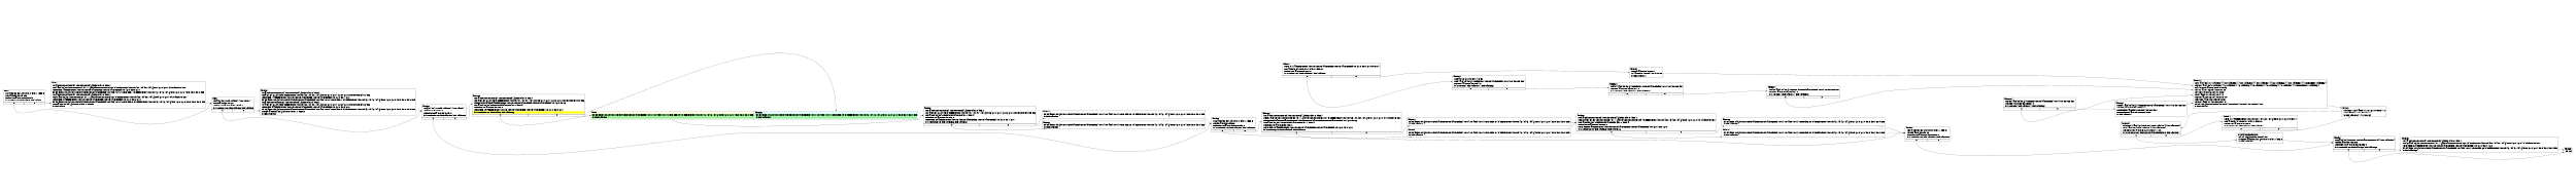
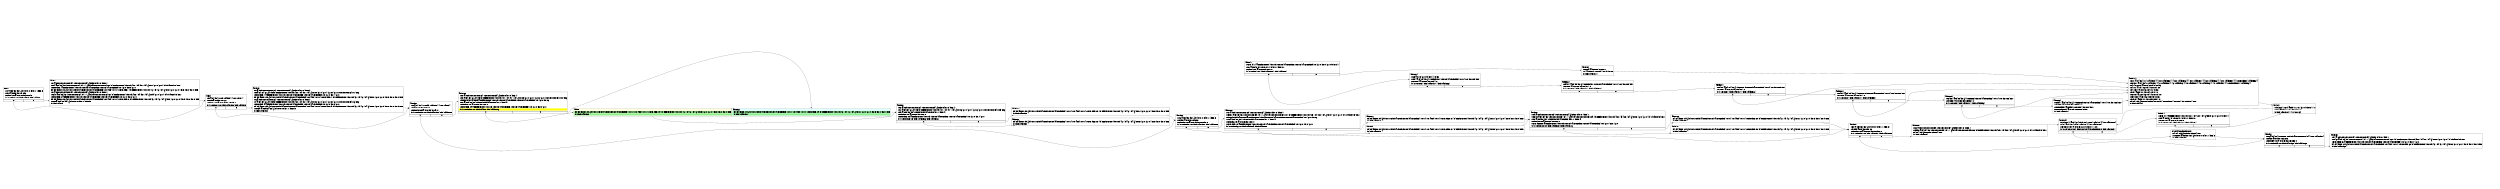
  digraph {
    fontname="DejaVu Sans"
    rankdir=LR
    node [fontname="DejaVu Sans" shape=none]
    edge [fontname="DejaVu Sans" headport=f tailport=fF]
    n1 [label=<<table border="0" cellspacing="0"> <tr><td port="f1" border="1" colspan="2"><table bgcolor="LightYellow" border="0"> <tr><td align="left">if.else:</td></tr> <tr><td bgcolor="lightgreen" align="left">  tail call fastcc void @print_numeric_influence(%struct.influence_data* nonnull %q, float* nonnull %arraydecay19, i8* getelementptr inbounds ([6 x i8], [6 x i8]* @.str.15, i64 0, i64 0), i32 3, i32 0, i32 1) #15</td></tr> <tr><td bgcolor="lightgreen" align="left">  br label %if.end20</td></tr> </table> </td> <td port="f2" border="1" colspan="2"><table bgcolor="LightCyan" border="0"> <tr><td align="left">if.then16:</td></tr> <tr><td bgcolor="lightgreen" align="left">  tail call fastcc void @print_numeric_influence(%struct.influence_data* nonnull %q, float* nonnull %arraydecay19, i8* getelementptr inbounds ([6 x i8], [6 x i8]* @.str.14, i64 0, i64 0), i32 5, i32 0, i32 0) #15</td></tr> <tr><td bgcolor="lightgreen" align="left">  br label %if.end20</td></tr> </table> </td></tr> </table>>]
    n2 [label=<<table  border="0" cellspacing="0"> <tr><td port="f" border="1" colspan="2"><table border="0"> <tr><td align="left">if.end20:</td></tr> <tr><td align="left">  %13 = load %struct._IO_FILE*, %struct._IO_FILE** @stderr, align 8, !tbaa !7</td></tr> <tr><td align="left">  %14 = tail call i64 @fwrite(i8* getelementptr inbounds ([17 x i8], [17 x i8]* @.str.16, i64 0, i64 0), i64 16, i64 1, %struct._IO_FILE* %13) #16</td></tr> <tr><td align="left">  %15 = load i32, i32* %is_territorial_influence, align 4, !tbaa !9</td></tr> <tr><td align="left">  %tobool23.not = icmp eq i32 %15, 0</td></tr> <tr><td align="left">  %arraydecay28 = getelementptr inbounds %struct.influence_data, %struct.influence_data* %q, i64 0, i32 4, i64 0</td></tr> <tr><td align="left">  br i1 %tobool23.not, label %if.else26, label %if.then24</td></tr> </table> </td></tr> <tr><td border="1" port="fT">T</td><td border="1" port="fF">F</td></tr> </table>>]
    n3 [label=<<table  border="0" cellspacing="0"> <tr><td port="f" border="1"><table border="0"> <tr><td align="left">if.then24:</td></tr> <tr><td align="left">  tail call fastcc void @print_numeric_influence(%struct.influence_data* nonnull %q, float* nonnull %arraydecay28, i8* getelementptr inbounds ([6 x i8], [6 x i8]* @.str.14, i64 0, i64 0), i32 5, i32 0, i32 0) #15</td></tr> <tr><td align="left">  br label %if.end30</td></tr> </table> </td></tr> </table>>]
    n4 [label=<<table  border="0" cellspacing="0"> <tr><td port="f" border="1"><table border="0"> <tr><td align="left">if.else26:</td></tr> <tr><td align="left">  tail call fastcc void @print_numeric_influence(%struct.influence_data* nonnull %q, float* nonnull %arraydecay28, i8* getelementptr inbounds ([6 x i8], [6 x i8]* @.str.15, i64 0, i64 0), i32 3, i32 0, i32 1) #15</td></tr> <tr><td align="left">  br label %if.end30</td></tr> </table> </td></tr> </table>>]
    n5 [label=<<table  border="0" cellspacing="0"> <tr><td port="f" border="1" colspan="2"><table border="0"> <tr><td align="left">entry:</td></tr> <tr><td align="left">  %0 = load i32, i32* @printmoyo, align 4, !tbaa !3</td></tr> <tr><td align="left">  %and = stderr i32 %0, 256</td></tr> <tr><td align="left">  %tobool.not = icmp eq i32 %and, 0</td></tr> <tr><td align="left">  br i1 %tobool.not, label %if.end, label %if.then</td></tr> </table> </td></tr> <tr><td border="1" port="fT">T</td><td border="1" port="fF">F</td></tr> </table>>]
    n6 [label=<<table  border="0" cellspacing="0"> <tr><td port="f" border="1"><table border="0"> <tr><td align="left">if.then:</td></tr> <tr><td align="left">  %1 = load %struct._IO_FILE*, %struct._IO_FILE** @stderr, align 8, !tbaa !7</td></tr> <tr><td align="left">  %call = tail call i32 (%struct._IO_FILE*, i8*, ...) @fprintf(%struct._IO_FILE* %1, i8* getelementptr inbounds ([25 x i8], [25 x i8]* @.str.7, i64 0, i64 0), i8* %info_string) #14</td></tr> <tr><td align="left">  %arraydecay = getelementptr inbounds %struct.influence_data, %struct.influence_data* %q, i64 0, i32 5, i64 0</td></tr> <tr><td align="left">  tail call fastcc void @print_numeric_influence(%struct.influence_data* %q, float* nonnull %arraydecay, i8* getelementptr inbounds ([6 x i8], [6 x i8]* @.str.8, i64 0, i64 0), i32 3, i32 0, i32 0) #15</td></tr> <tr><td align="left">  %2 = load %struct._IO_FILE*, %struct._IO_FILE** @stderr, align 8, !tbaa !7</td></tr> <tr><td align="left">  %call1 = tail call i32 (%struct._IO_FILE*, i8*, ...) @fprintf(%struct._IO_FILE* %2, i8* getelementptr inbounds ([25 x i8], [25 x i8]* @.str.9, i64 0, i64 0), i8* %info_string) #14</td></tr> <tr><td align="left">  %arraydecay2 = getelementptr inbounds %struct.influence_data, %struct.influence_data* %q, i64 0, i32 6, i64 0</td></tr> <tr><td align="left">  tail call fastcc void @print_numeric_influence(%struct.influence_data* %q, float* nonnull %arraydecay2, i8* getelementptr inbounds ([6 x i8], [6 x i8]* @.str.8, i64 0, i64 0), i32 3, i32 0, i32 0) #15</td></tr> <tr><td align="left">  %.pre = load i32, i32* @printmoyo, align 4, !tbaa !3</td></tr> <tr><td align="left">  br label %if.end</td></tr> </table> </td></tr> </table>>]
    n7 [label=<<table  border="0" cellspacing="0"> <tr><td port="f" border="1" colspan="2"><table border="0"> <tr><td align="left">if.end:</td></tr> <tr><td align="left">  %3 = phi i32 [ %.pre, %if.then ], [ %0, %entry ]</td></tr> <tr><td align="left">  %and3 = and i32 %3, 64</td></tr> <tr><td align="left">  %tobool4.not = icmp eq i32 %and3, 0</td></tr> <tr><td align="left">  br i1 %tobool4.not, label %if.end10, label %if.then5</td></tr> </table> </td></tr> <tr><td border="1" port="fT">T</td><td border="1" port="fF">F</td></tr> </table>>]
    n8 [label=<<table  border="0" cellspacing="0"> <tr><td port="f" border="1"><table border="0"> <tr><td align="left">if.then5:</td></tr> <tr><td align="left">  %4 = load %struct._IO_FILE*, %struct._IO_FILE** @stderr, align 8, !tbaa !7</td></tr> <tr><td align="left">  %5 = tail call i64 @fwrite(i8* getelementptr inbounds ([21 x i8], [21 x i8]* @.str.10, i64 0, i64 0), i64 20, i64 1, %struct._IO_FILE* %4) #16</td></tr> <tr><td align="left">  %arraydecay7 = getelementptr inbounds %struct.influence_data, %struct.influence_data* %q, i64 0, i32 7, i64 0</td></tr> <tr><td align="left">  tail call fastcc void @print_numeric_influence(%struct.influence_data* %q, float* nonnull %arraydecay7, i8* getelementptr inbounds ([6 x i8], [6 x i8]* @.str.11, i64 0, i64 0), i32 3, i32 0, i32 0) #15</td></tr> <tr><td align="left">  %6 = load %struct._IO_FILE*, %struct._IO_FILE** @stderr, align 8, !tbaa !7</td></tr> <tr><td align="left">  %7 = tail call i64 @fwrite(i8* getelementptr inbounds ([21 x i8], [21 x i8]* @.str.12, i64 0, i64 0), i64 20, i64 1, %struct._IO_FILE* %6) #16</td></tr> <tr><td align="left">  %arraydecay9 = getelementptr inbounds %struct.influence_data, %struct.influence_data* %q, i64 0, i32 8, i64 0</td></tr> <tr><td align="left">  tail call fastcc void @print_numeric_influence(%struct.influence_data* %q, float* nonnull %arraydecay9, i8* getelementptr inbounds ([6 x i8], [6 x i8]* @.str.11, i64 0, i64 0), i32 3, i32 0, i32 0) #15</td></tr> <tr><td align="left">  %.pre99 = load i32, i32* @printmoyo, align 4, !tbaa !3</td></tr> <tr><td align="left">  br label %if.end10</td></tr> </table> </td></tr> </table>>]
    n9 [label=<<table  border="0" cellspacing="0"> <tr><td port="f" border="1" colspan="2"><table border="0"> <tr><td align="left">if.end10:</td></tr> <tr><td align="left">  %8 = phi i32 [ %.pre99, %if.then5 ], [ %3, %if.end ]</td></tr> <tr><td align="left">  %9 = trunc i32 %8 to i8</td></tr> <tr><td align="left">  %tobool12.pre = icmp sgt i8 %9, -1</td></tr> <tr><td align="left">  br i1 %tobool12.not, label %if.end30, label %if.then13</td></tr> </table> </td></tr> <tr><td border="1" port="fT">T</td><td border="1" port="fF">F</td></tr> </table>>]
    n10 [label=<<table  border="0" cellspacing="0"> <tr><td port="f" border="1" colspan="2"><table border="0"> <tr><td align="left">if.then13:</td></tr> <tr><td align="left">  %10 = load %struct._IO_FILE*, %struct._IO_FILE** @stderr, align 8, !tbaa !7</td></tr> <tr><td align="left">  %11 = tail call i64 @fwrite(i8* getelementptr inbounds ([17 x i8], [17 x i8]* @.str.13, i64 0, i64 0), i64 16, i64 1, %struct._IO_FILE* %10) #16</td></tr> <tr><td align="left">  %is_territorial_influence = getelementptr inbounds %struct.influence_data, %struct.influence_data* %q, i64 0, i32 16</td></tr> <tr><td align="left">  %12 = load i32, i32* %is_territorial_influence, align 4, !tbaa !9</td></tr> <tr><td align="left">  %tobool15.not = icmp eq i32 %12, 0</td></tr> <tr><td align="left">  %arraydecay19 = getelementptr inbounds %struct.influence_data, %struct.influence_data* %q, i64 0, i32 3, i64 0</td></tr> <tr><td bgcolor="yellow" align="left">  br i1 %tobool15.not, label %if.else, label %if.then16</td></tr> </table> </td></tr> <tr><td border="1" port="fT">T</td><td border="1" port="fF">F</td></tr> </table>>]
    n11 [label=<<table  border="0" cellspacing="0"> <tr><td port="f" border="1" colspan="2"><table border="0"> <tr><td align="left">if.end30:</td></tr> <tr><td align="left">  %16 = load i32, i32* @printmoyo, align 4, !tbaa !3</td></tr> <tr><td align="left">  %and31 = and i32 %16, 32</td></tr> <tr><td align="left">  %tobool32.not = icmp eq i32 %and31, 0</td></tr> <tr><td align="left">  br i1 %tobool32.not, label %if.end52, label %if.then33</td></tr> </table> </td></tr> <tr><td border="1" port="fT">T</td><td border="1" port="fF">F</td></tr> </table>>]
    n12 [label=<<table  border="0" cellspacing="0"> <tr><td port="f" border="1" colspan="2"><table border="0"> <tr><td align="left">if.then33:</td></tr> <tr><td align="left">  %17 = load %struct._IO_FILE*, %struct._IO_FILE** @stderr, align 8, !tbaa !7</td></tr> <tr><td align="left">  %call34 = tail call i32 (%struct._IO_FILE*, i8*, ...) @fprintf(%struct._IO_FILE* %17, i8* getelementptr inbounds ([23 x i8], [23 x i8]* @.str.17, i64 0, i64 0), i8* %info_string) #14</td></tr> <tr><td align="left">  %is_territorial_influence35 = getelementptr inbounds %struct.influence_data, %struct.influence_data* %q, i64 0, i32 16</td></tr> <tr><td align="left">  %18 = load i32, i32* %is_territorial_influence35, align 4, !tbaa !9</td></tr> <tr><td align="left">  %tobool36.not = icmp eq i32 %18, 0</td></tr> <tr><td align="left">  %arraydecay41 = getelementptr inbounds %struct.influence_data, %struct.influence_data* %q, i64 0, i32 1, i64 0</td></tr> <tr><td align="left">  br i1 %tobool36.not, label %if.else39, label %if.then37</td></tr> </table> </td></tr> <tr><td border="1" port="fT">T</td><td border="1" port="fF">F</td></tr> </table>>]
    n13 [label=<<table  border="0" cellspacing="0"> <tr><td port="f" border="1" colspan="2"><table border="0"> <tr><td align="left">if.end52:</td></tr> <tr><td align="left">  %21 = load i32, i32* @printmoyo, align 4, !tbaa !3</td></tr> <tr><td align="left">  %and53 = and i32 %21, 16</td></tr> <tr><td align="left">  %tobool54.not = icmp eq i32 %and53, 0</td></tr> <tr><td align="left">  br i1 %tobool54.not, label %if.end57, label %if.then55</td></tr> </table> </td></tr> <tr><td border="1" port="fT">T</td><td border="1" port="fF">F</td></tr> </table>>]
    n14 [label=<<table  border="0" cellspacing="0"> <tr><td port="f" border="1"><table border="0"> <tr><td align="left">if.then37:</td></tr> <tr><td align="left">  tail call fastcc void @print_numeric_influence(%struct.influence_data* nonnull %q, float* nonnull %arraydecay41, i8* getelementptr inbounds ([6 x i8], [6 x i8]* @.str.14, i64 0, i64 0), i32 5, i32 1, i32 0) #15</td></tr> <tr><td align="left">  br label %if.end42</td></tr> </table> </td></tr> </table>>]
    n15 [label=<<table  border="0" cellspacing="0"> <tr><td port="f" border="1"><table border="0"> <tr><td align="left">if.else39:</td></tr> <tr><td align="left">  tail call fastcc void @print_numeric_influence(%struct.influence_data* nonnull %q, float* nonnull %arraydecay41, i8* getelementptr inbounds ([6 x i8], [6 x i8]* @.str.15, i64 0, i64 0), i32 3, i32 1, i32 1) #15</td></tr> <tr><td align="left">  br label %if.end42</td></tr> </table> </td></tr> </table>>]
+   n16 [label=<<table  border="0" cellspacing="0"> <tr><td port="f" border="1"><table border="0"> <tr><td align="left">if.then55:</td></tr> <tr><td align="left">  %22 = load %struct._IO_FILE*, %struct._IO_FILE** @stderr, align 8, !tbaa !7</td></tr> <tr><td align="left">  %call56 = tail call i32 (%struct._IO_FILE*, i8*, ...) @fprintf(%struct._IO_FILE* %22, i8* getelementptr inbounds ([25 x i8], [25 x i8]* @.str.19, i64 0, i64 0), i8* %info_string) #14</td></tr> <tr><td align="left">  tail call void @start_draw_board() #17</td></tr> <tr><td align="left">  br label %for.cond.i</td></tr> </table> </td></tr> </table>>]
    n17 [label=<<table  border="0" cellspacing="0"> <tr><td port="f" border="1" colspan="2"><table border="0"> <tr><td align="left">if.end57:</td></tr> <tr><td align="left">  %26 = phi i32 [ %.pre100, %print_influence_areas.exit ], [ %21, %if.end52 ]</td></tr> <tr><td align="left">  %and58 = and i32 %26, 512</td></tr> <tr><td align="left">  %tobool59.not = icmp eq i32 %and58, 0</td></tr> <tr><td align="left">  br i1 %tobool59.not, label %if.end63, label %if.then60</td></tr> </table> </td></tr> <tr><td border="1" port="fT">T</td><td border="1" port="fF">F</td></tr> </table>>]
    n18 [label=<<table  border="0" cellspacing="0"> <tr><td port="f" border="1" colspan="2"><table border="0"> <tr><td align="left">if.end42:</td></tr> <tr><td align="left">  %19 = load %struct._IO_FILE*, %struct._IO_FILE** @stderr, align 8, !tbaa !7</td></tr> <tr><td align="left">  %call43 = tail call i32 (%struct._IO_FILE*, i8*, ...) @fprintf(%struct._IO_FILE* %19, i8* getelementptr inbounds ([23 x i8], [23 x i8]* @.str.18, i64 0, i64 0), i8* %info_string) #14</td></tr> <tr><td align="left">  %20 = load i32, i32* %is_territorial_influence35, align 4, !tbaa !9</td></tr> <tr><td align="left">  %tobool45.not = icmp eq i32 %20, 0</td></tr> <tr><td align="left">  %arraydecay50 = getelementptr inbounds %struct.influence_data, %struct.influence_data* %q, i64 0, i32 2, i64 0</td></tr> <tr><td align="left">  br i1 %tobool45.not, label %if.else48, label %if.then46</td></tr> </table> </td></tr> <tr><td border="1" port="fT">T</td><td border="1" port="fF">F</td></tr> </table>>]
    n19 [label=<<table  border="0" cellspacing="0"> <tr><td port="f" border="1"><table border="0"> <tr><td align="left">if.then46:</td></tr> <tr><td align="left">  tail call fastcc void @print_numeric_influence(%struct.influence_data* nonnull %q, float* nonnull %arraydecay50, i8* getelementptr inbounds ([6 x i8], [6 x i8]* @.str.14, i64 0, i64 0), i32 5, i32 1, i32 0) #15</td></tr> <tr><td align="left">  br label %if.end52</td></tr> </table> </td></tr> </table>>]
    n20 [label=<<table  border="0" cellspacing="0"> <tr><td port="f" border="1"><table border="0"> <tr><td align="left">if.else48:</td></tr> <tr><td align="left">  tail call fastcc void @print_numeric_influence(%struct.influence_data* nonnull %q, float* nonnull %arraydecay50, i8* getelementptr inbounds ([6 x i8], [6 x i8]* @.str.15, i64 0, i64 0), i32 3, i32 1, i32 1) #15</td></tr> <tr><td align="left">  br label %if.end52</td></tr> </table> </td></tr> </table>>]
    n21 [label=<<table  border="0" cellspacing="0"> <tr><td port="f" border="1" colspan="2"><table border="0"> <tr><td align="left">for.cond.i:</td></tr> <tr><td align="left">  %indvars.iv.i = phi i64 [ %indvars.iv.next.i, %for.inc.i ], [ 21, %if.then55 ]</td></tr> <tr><td align="left">  %ii.0.i = phi i32 [ %inc.i, %for.inc.i ], [ 21, %if.then55 ]</td></tr> <tr><td align="left">  %exitcond.not.i = icmp eq i64 %indvars.iv.i, 400</td></tr> <tr><td align="left">  br i1 %exitcond.not.i, label %print_influence_areas.exit, label %for.body.i</td></tr> </table> </td></tr> <tr><td border="1" port="fT">T</td><td border="1" port="fF">F</td></tr> </table>>]
    n22 [label=<<table  border="0" cellspacing="0"> <tr><td port="f" border="1"><table border="0"> <tr><td align="left">if.then60:</td></tr> <tr><td align="left">  %27 = load %struct._IO_FILE*, %struct._IO_FILE** @stderr, align 8, !tbaa !7</td></tr> <tr><td align="left">  %call61 = tail call i32 (%struct._IO_FILE*, i8*, ...) @fprintf(%struct._IO_FILE* %27, i8* getelementptr inbounds ([15 x i8], [15 x i8]* @.str.20, i64 0, i64 0), i8* %info_string) #14</td></tr> <tr><td align="left">  %arraydecay62 = getelementptr inbounds %struct.influence_data, %struct.influence_data* %q, i64 0, i32 17, i64 0</td></tr> <tr><td align="left">  tail call fastcc void @print_numeric_influence(%struct.influence_data* %q, float* nonnull %arraydecay62, i8* getelementptr inbounds ([6 x i8], [6 x i8]* @.str.21, i64 0, i64 0), i32 5, i32 1, i32 0) #15</td></tr> <tr><td align="left">  br label %if.end63</td></tr> </table> </td></tr> </table>>]
-   n23 [label=<<table  border="0" cellspacing="0"> <tr><td port="f" border="1"><table border="0"> <tr><td align="left">if.end63:</td></tr> <tr><td align="left">  ret void</td></tr> </table> </td></tr> </table>>]
    n24 [label=<<table  border="0" cellspacing="0"> <tr><td port="f" border="1" colspan="2"><table border="0"> <tr><td align="left">for.body.i:</td></tr> <tr><td align="left">  %arrayidx.i = getelementptr inbounds [421 x i8], [421 x i8]* @board, i64 0, i64 %indvars.iv.i</td></tr> <tr><td align="left">  %23 = load i8, i8* %arrayidx.i, align 1, !tbaa !14</td></tr> <tr><td align="left">  %cmp1.not.i = icmp eq i8 %23, 3</td></tr> <tr><td align="left">  br i1 %cmp1.not.i, label %for.inc.i, label %if.then.i</td></tr> </table> </td></tr> <tr><td border="1" port="fT">T</td><td border="1" port="fF">F</td></tr> </table>>]
    n25 [label=<<table  border="0" cellspacing="0"> <tr><td port="f" border="1"><table border="0"> <tr><td align="left">print_influence_areas.exit:</td></tr> <tr><td align="left">  tail call void @end_draw_board() #17</td></tr> <tr><td align="left">  %.pre100 = load i32, i32* @printmoyo, align 4, !tbaa !3</td></tr> <tr><td align="left">  br label %if.end57</td></tr> </table> </td></tr> </table>>]
    n26 [label=<<table  border="0" cellspacing="0"> <tr><td port="f" border="1"><table border="0"> <tr><td align="left">for.inc.i:</td></tr> <tr><td align="left">  %indvars.iv.next.i = add nuw nsw i64 %indvars.iv.i, 1</td></tr> <tr><td align="left">  %inc.i = add nuw nsw i32 %ii.0.i, 1</td></tr> <tr><td align="left">  br label %for.cond.i, !llvm.loop !69</td></tr> </table> </td></tr> </table>>]
    n27 [label=<<table  border="0" cellspacing="0"> <tr><td port="f" border="1" colspan="2"><table border="0"> <tr><td align="left">if.then.i:</td></tr> <tr><td align="left">  %arrayidx4.i = getelementptr inbounds %struct.influence_data, %struct.influence_data* %q, i64 0, i32 0, i64 %indvars.iv.i</td></tr> <tr><td align="left">  %24 = load i8, i8* %arrayidx4.i, align 1, !tbaa !14</td></tr> <tr><td align="left">  %tobool.not.i = icmp eq i8 %24, 0</td></tr> <tr><td align="left">  br i1 %tobool.not.i, label %if.else12.i, label %if.then5.i</td></tr> </table> </td></tr> <tr><td border="1" port="fT">T</td><td border="1" port="fF">F</td></tr> </table>>]
    n28 [label=<<table  border="0" cellspacing="0"> <tr><td port="f" border="1"><table border="0"> <tr><td align="left">if.then5.i:</td></tr> <tr><td align="left">  %cmp9.i = icmp eq i8 %23, 1</td></tr> <tr><td align="left">  %..i = select i1 %cmp9.i, i32 79, i32 88</td></tr> <tr><td align="left">  br label %if.end47.i</td></tr> </table> </td></tr> </table>>]
    n29 [label=<<table  border="0" cellspacing="0"> <tr><td port="f" border="1" colspan="2"><table border="0"> <tr><td align="left">if.else12.i:</td></tr> <tr><td align="left">  %25 = trunc i64 %indvars.iv.i to i32</td></tr> <tr><td align="left">  %call.i = tail call i32 @whose_territory(%struct.influence_data* nonnull %q, i32 %25) #17</td></tr> <tr><td align="left">  %cmp13.i = icmp eq i32 %call.i, 1</td></tr> <tr><td align="left">  br i1 %cmp13.i, label %if.end47.i, label %if.else16.i</td></tr> </table> </td></tr> <tr><td border="1" port="fT">T</td><td border="1" port="fF">F</td></tr> </table>>]
    n30 [label=<<table  border="0" cellspacing="0"> <tr><td port="f" border="1"><table border="0"> <tr><td align="left">if.end47.i:</td></tr> <tr><td align="left">  %c.0.i = phi i32 [ %..i, %if.then5.i ], [ 111, %if.else12.i ], [ 120, %if.else16.i ], [ 111, %if.else21.i ], [ 120, %if.else26.i ], [ 111, %if.else31.i ], [ %spec.select.i, %if.else36.i ]</td></tr> <tr><td align="left">  %color.0.i = phi i32 [ 0, %if.then5.i ], [ 6, %if.else12.i ], [ 6, %if.else16.i ], [ 3, %if.else21.i ], [ 3, %if.else26.i ], [ 1, %if.else31.i ], [ %spec.select71.i, %if.else36.i ]</td></tr> <tr><td align="left">  %div.lhs.trunc.i = trunc i32 %ii.0.i to i16</td></tr> <tr><td align="left">  %div72.i = udiv i16 %div.lhs.trunc.i, 20</td></tr> <tr><td align="left">  %div.zext.i = zext i16 %div72.i to i32</td></tr> <tr><td align="left">  %sub.i = add nsw i32 %div.zext.i, -1</td></tr> <tr><td align="left">  %rem73.i = urem i16 %div.lhs.trunc.i, 20</td></tr> <tr><td align="left">  %rem.zext.i = zext i16 %rem73.i to i32</td></tr> <tr><td align="left">  %sub48.i = add nsw i32 %rem.zext.i, -1</td></tr> <tr><td align="left">  tail call void @draw_color_char(i32 %sub.i, i32 %sub48.i, i32 %c.0.i, i32 %color.0.i) #17</td></tr> <tr><td align="left">  br label %for.inc.i</td></tr> </table> </td></tr> </table>>]
    n31 [label=<<table  border="0" cellspacing="0"> <tr><td port="f" border="1" colspan="2"><table border="0"> <tr><td align="left">if.else16.i:</td></tr> <tr><td align="left">  %call17.i = tail call i32 @whose_territory(%struct.influence_data* nonnull %q, i32 %25) #17</td></tr> <tr><td align="left">  %cmp18.i = icmp eq i32 %call17.i, 2</td></tr> <tr><td align="left">  br i1 %cmp18.i, label %if.end47.i, label %if.else21.i</td></tr> </table> </td></tr> <tr><td border="1" port="fT">T</td><td border="1" port="fF">F</td></tr> </table>>]
    n32 [label=<<table  border="0" cellspacing="0"> <tr><td port="f" border="1" colspan="2"><table border="0"> <tr><td align="left">if.else21.i:</td></tr> <tr><td align="left">  %call22.i = tail call i32 @whose_moyo(%struct.influence_data* nonnull %q, i32 %25) #17</td></tr> <tr><td align="left">  %cmp23.i = icmp eq i32 %call22.i, 1</td></tr> <tr><td align="left">  br i1 %cmp23.i, label %if.end47.i, label %if.else26.i</td></tr> </table> </td></tr> <tr><td border="1" port="fT">T</td><td border="1" port="fF">F</td></tr> </table>>]
+   n33 [label=<<table  border="0" cellspacing="0"> <tr><td port="f" border="1" colspan="2"><table border="0"> <tr><td align="left">if.else26.i:</td></tr> <tr><td align="left">  %call27.i = tail call i32 @whose_moyo(%struct.influence_data* nonnull %q, i32 %25) #17</td></tr> <tr><td align="left">  %cmp28.i = icmp eq i32 %call27.i, 2</td></tr> <tr><td align="left">  br i1 %cmp28.i, label %if.end47.i, label %if.else31.i</td></tr> </table> </td></tr> <tr><td border="1" port="fT">T</td><td border="1" port="fF">F</td></tr> </table>>]
    n34 [label=<<table  border="0" cellspacing="0"> <tr><td port="f" border="1" colspan="2"><table border="0"> <tr><td align="left">if.else31.i:</td></tr> <tr><td align="left">  %call32.i = tail call i32 @whose_area(%struct.influence_data* nonnull %q, i32 %25) #17</td></tr> <tr><td align="left">  %cmp33.i = icmp eq i32 %call32.i, 1</td></tr> <tr><td align="left">  br i1 %cmp33.i, label %if.end47.i, label %if.else36.i</td></tr> </table> </td></tr> <tr><td border="1" port="fT">T</td><td border="1" port="fF">F</td></tr> </table>>]
    n35 [label=<<table  border="0" cellspacing="0"> <tr><td port="f" border="1"><table border="0"> <tr><td align="left">if.else36.i:</td></tr> <tr><td align="left">  %call37.i = tail call i32 @whose_area(%struct.influence_data* nonnull %q, i32 %25) #17</td></tr> <tr><td align="left">  %cmp38.i = icmp eq i32 %call37.i, 2</td></tr> <tr><td align="left">  %spec.select.i = select i1 %cmp38.i, i32 120, i32 0</td></tr> <tr><td align="left">  %spec.select71.i = zext i1 %cmp38.i to i32</td></tr> <tr><td align="left">  br label %if.end47.i</td></tr> </table> </td></tr> </table>>]
    n1 -> n2 [tailport=f2]
    n1 -> n2 [tailport=f1]
    n2 -> n3
    n2 -> n4 [tailport=fT]
    n3 -> n11 [tailport=f]
    n5 -> n6
    n5 -> n7 [tailport=fT]
    n6 -> n7 [tailport=f]
    n7 -> n8
    n7 -> n9 [tailport=fT]
    n8 -> n9 [tailport=f]
    n9 -> n10
    n9 -> n11 [tailport=fT]
    n10 -> n1 [headport=f1 tailport=fT]
    n10 -> n1 [headport=f2]
    n11 -> n12
    n11 -> n13 [tailport=fT]
    n12 -> n14
    n12 -> n15 [tailport=fT]
+   n13 -> n16
    n13 -> n17 [tailport=fT]
    n14 -> n18 [tailport=f]
    n15 -> n18 [tailport=f]
+   n16 -> n21 [tailport=f]
    n17 -> n22
-   n17 -> n23 [tailport=fT]
    n18 -> n19
    n18 -> n20 [tailport=fT]
    n19 -> n13 [tailport=f]
    n20 -> n13 [tailport=f]
    n21 -> n24
    n21 -> n25 [tailport=fT]
-   n22 -> n23 [tailport=f]
    n24 -> n26 [tailport=fT]
    n25 -> n17 [tailport=f]
    n26 -> n21 [tailport=f]
    n27 -> n28
    n27 -> n29 [tailport=fT]
    n28 -> n30 [tailport=f]
    n29 -> n31
    n30 -> n26 [tailport=f]
    n31 -> n32
    n32 -> n30 [tailport=fT]
+   n32 -> n33
+   n33 -> n30 [tailport=fT]
+   n33 -> n34
    n34 -> n30 [tailport=fT]
    n34 -> n35
    n35 -> n30 [tailport=f]
  }
